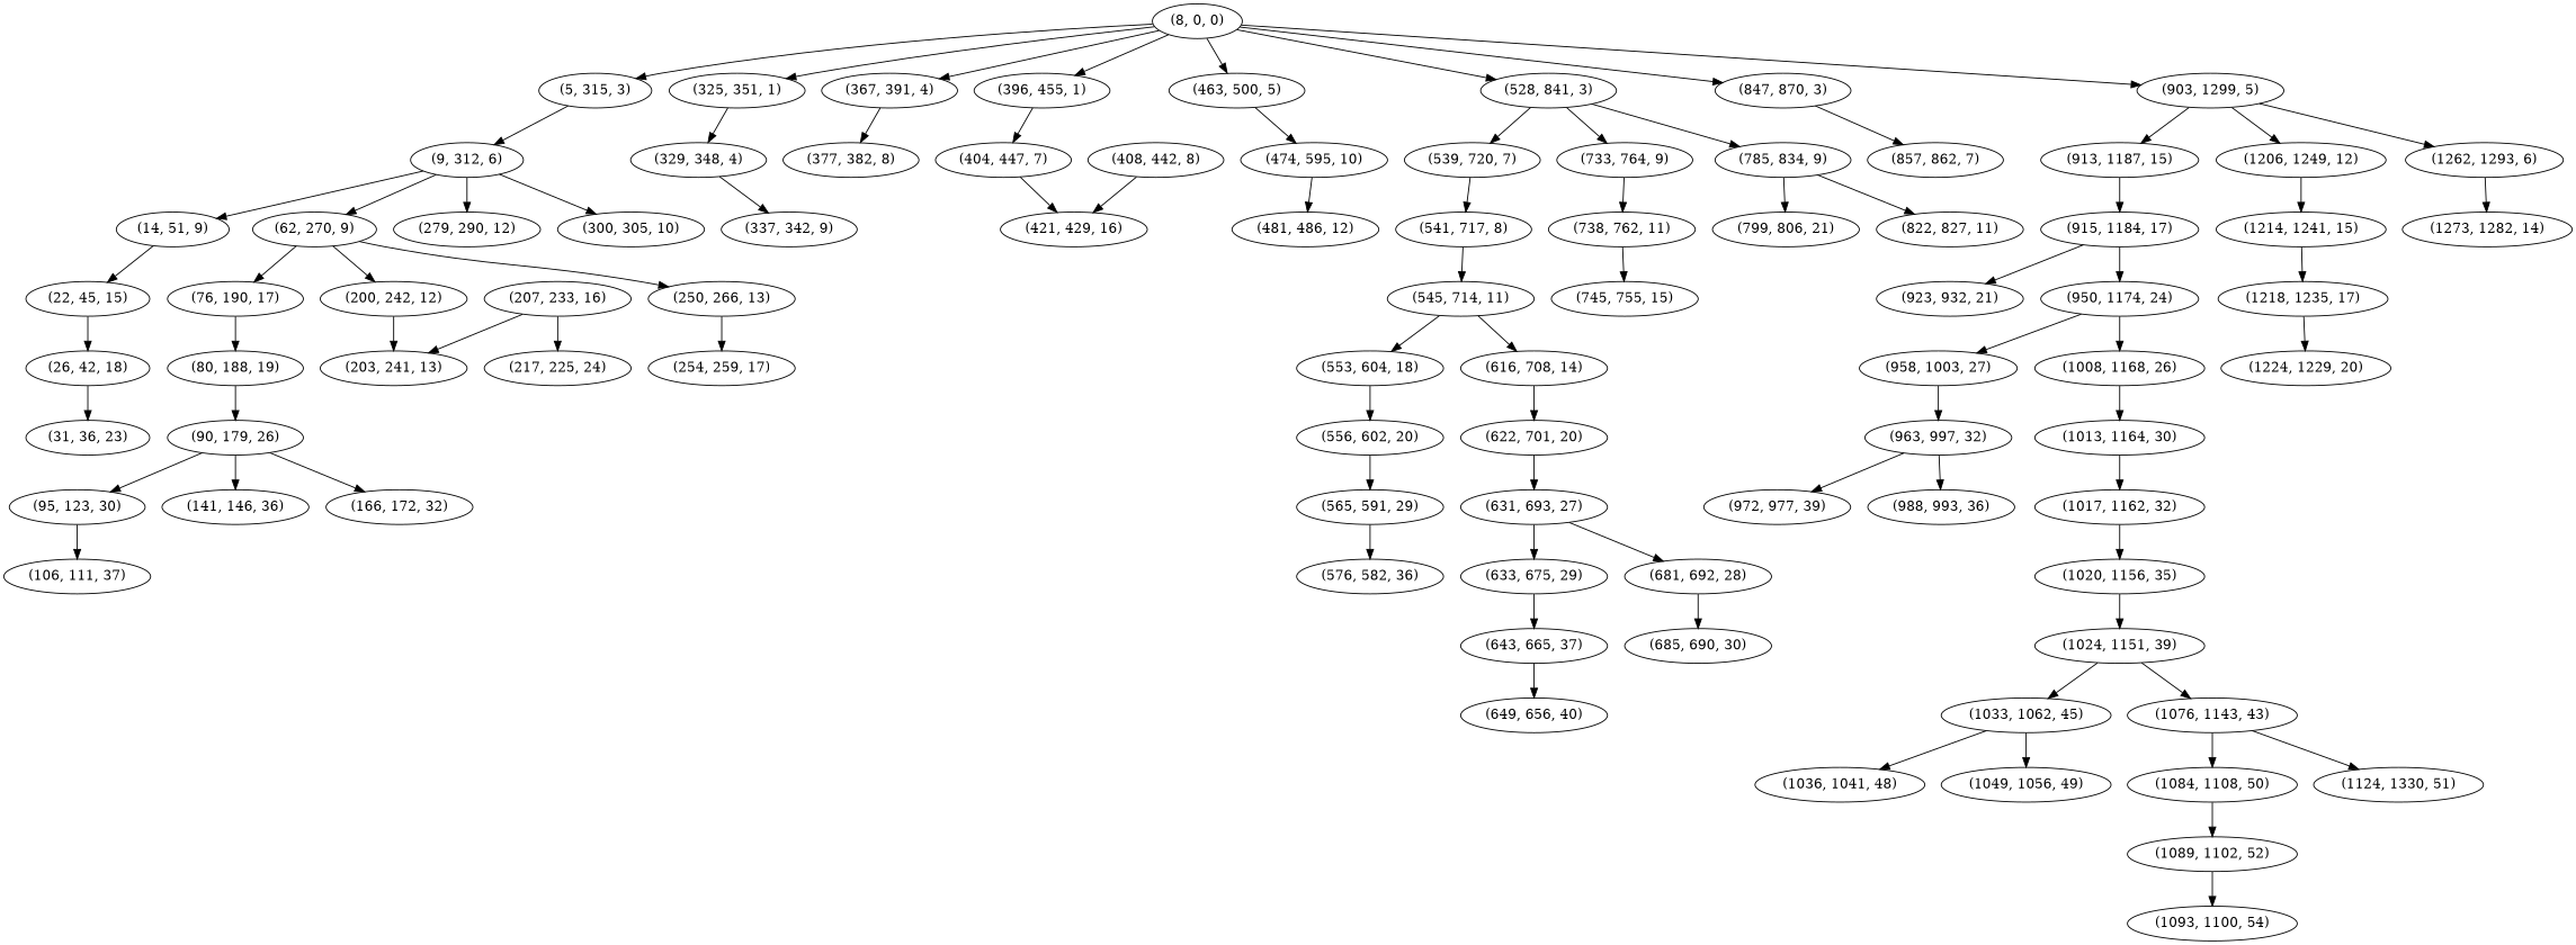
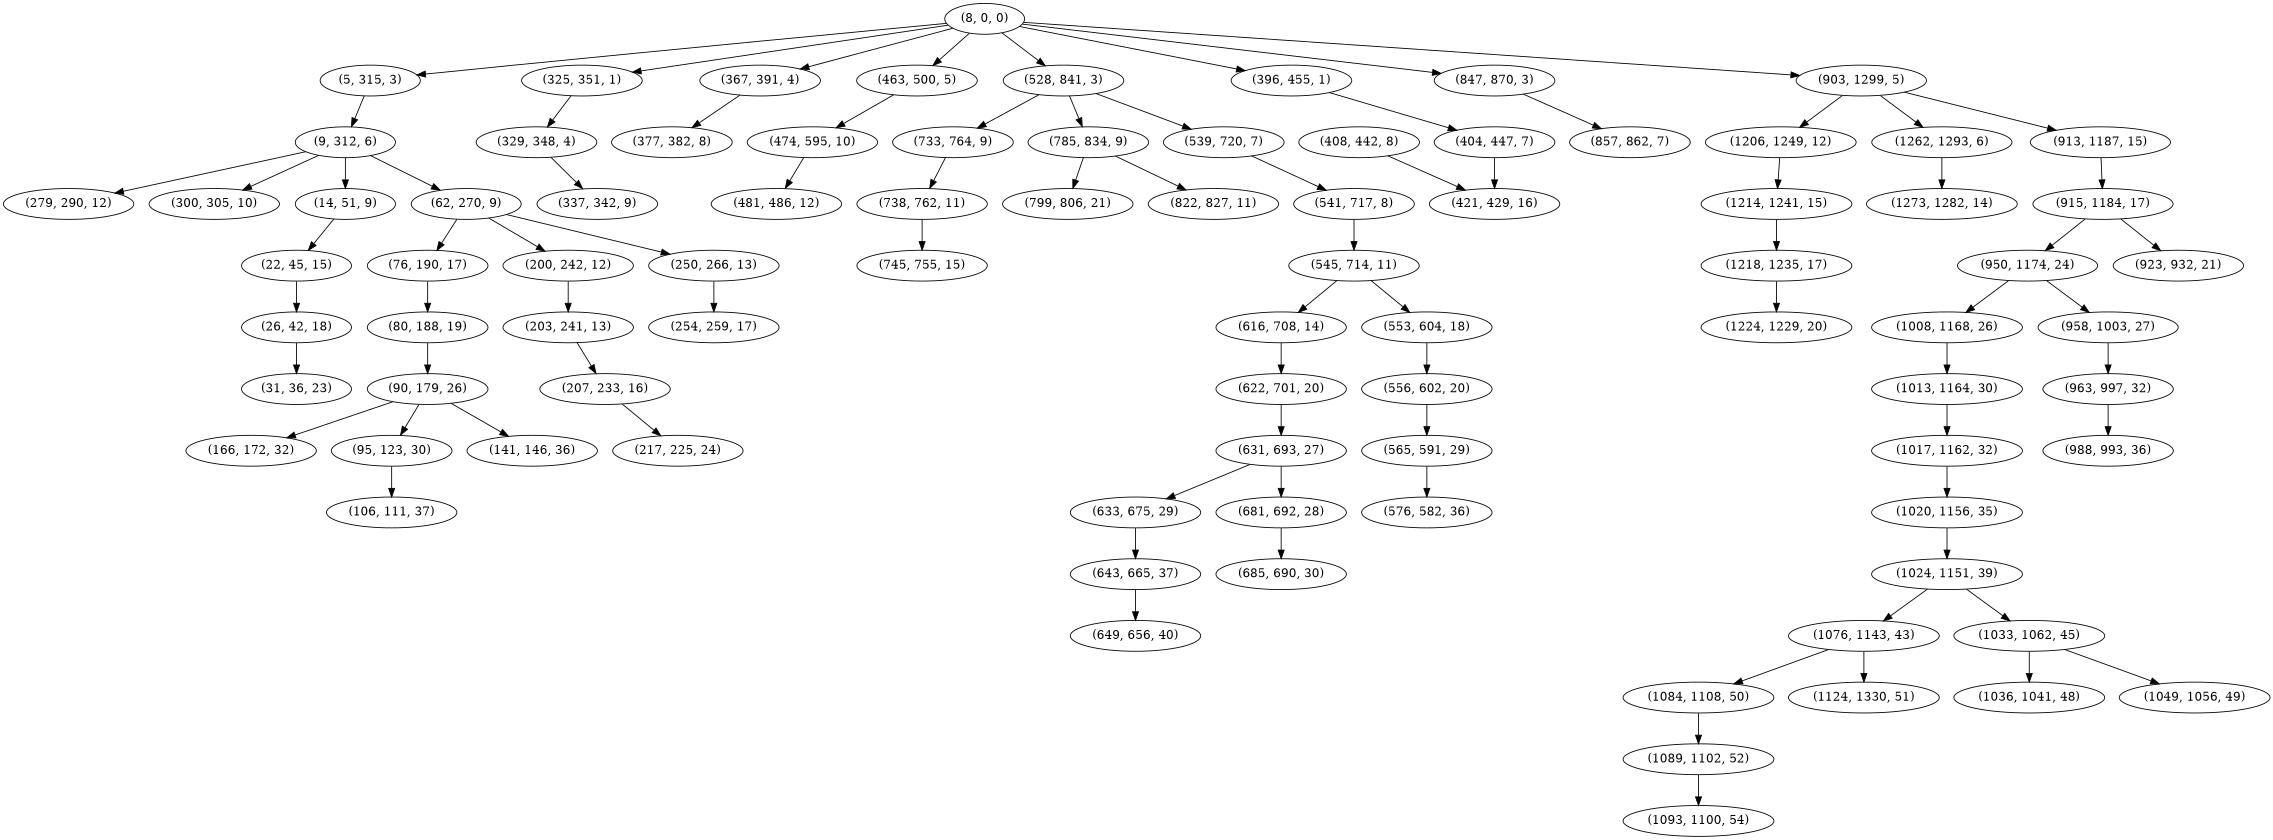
  digraph {
    n1 [label="(8, 0, 0)"]
    "(5, 315, 3)"
    "(325, 351, 1)"
    "(367, 391, 4)"
    "(396, 455, 1)"
    "(463, 500, 5)"
    "(528, 841, 3)"
    "(847, 870, 3)"
    "(903, 1299, 5)"
    "(9, 312, 6)"
    "(329, 348, 4)"
    "(377, 382, 8)"
    "(404, 447, 7)"
    n14 [label="(474, 595, 10)"]
    "(539, 720, 7)"
    "(733, 764, 9)"
    "(785, 834, 9)"
    "(857, 862, 7)"
    "(913, 1187, 15)"
    "(1206, 1249, 12)"
    "(1262, 1293, 6)"
    "(14, 51, 9)"
    "(62, 270, 9)"
    "(279, 290, 12)"
    "(300, 305, 10)"
    "(22, 45, 15)"
    "(76, 190, 17)"
    "(200, 242, 12)"
    "(250, 266, 13)"
    "(26, 42, 18)"
    "(31, 36, 23)"
    "(80, 188, 19)"
    "(203, 241, 13)"
    "(254, 259, 17)"
    "(90, 179, 26)"
    "(95, 123, 30)"
    "(141, 146, 36)"
    "(166, 172, 32)"
    "(106, 111, 37)"
    "(207, 233, 16)"
    "(217, 225, 24)"
    "(337, 342, 9)"
    "(421, 429, 16)"
    "(408, 442, 8)"
    "(481, 486, 12)"
    "(541, 717, 8)"
    "(738, 762, 11)"
    "(799, 806, 21)"
    "(822, 827, 11)"
    "(545, 714, 11)"
    "(553, 604, 18)"
    "(616, 708, 14)"
    "(556, 602, 20)"
    "(622, 701, 20)"
    "(565, 591, 29)"
    "(576, 582, 36)"
    "(631, 693, 27)"
    "(633, 675, 29)"
    "(681, 692, 28)"
    "(643, 665, 37)"
    "(685, 690, 30)"
    "(649, 656, 40)"
    "(745, 755, 15)"
    "(915, 1184, 17)"
    "(1214, 1241, 15)"
    "(1273, 1282, 14)"
    "(923, 932, 21)"
    "(950, 1174, 24)"
    "(958, 1003, 27)"
    "(1008, 1168, 26)"
    "(963, 997, 32)"
    "(1013, 1164, 30)"
-   "(972, 977, 39)"
    "(988, 993, 36)"
    "(1017, 1162, 32)"
    "(1020, 1156, 35)"
    "(1024, 1151, 39)"
    "(1033, 1062, 45)"
    "(1076, 1143, 43)"
    "(1036, 1041, 48)"
    "(1049, 1056, 49)"
    "(1084, 1108, 50)"
    n83 [label="(1124, 1330, 51)"]
    "(1089, 1102, 52)"
    "(1093, 1100, 54)"
    "(1218, 1235, 17)"
    "(1224, 1229, 20)"
    n1 -> "(5, 315, 3)"
    n1 -> "(325, 351, 1)"
    n1 -> "(367, 391, 4)"
    n1 -> "(396, 455, 1)"
    n1 -> "(463, 500, 5)"
    n1 -> "(528, 841, 3)"
    n1 -> "(847, 870, 3)"
    n1 -> "(903, 1299, 5)"
    "(5, 315, 3)" -> "(9, 312, 6)"
    "(325, 351, 1)" -> "(329, 348, 4)"
    "(367, 391, 4)" -> "(377, 382, 8)"
    "(396, 455, 1)" -> "(404, 447, 7)"
    "(463, 500, 5)" -> n14
    "(528, 841, 3)" -> "(539, 720, 7)"
    "(528, 841, 3)" -> "(733, 764, 9)"
    "(528, 841, 3)" -> "(785, 834, 9)"
    "(847, 870, 3)" -> "(857, 862, 7)"
    "(903, 1299, 5)" -> "(913, 1187, 15)"
    "(903, 1299, 5)" -> "(1206, 1249, 12)"
    "(903, 1299, 5)" -> "(1262, 1293, 6)"
    "(9, 312, 6)" -> "(14, 51, 9)"
    "(9, 312, 6)" -> "(62, 270, 9)"
    "(9, 312, 6)" -> "(279, 290, 12)"
    "(9, 312, 6)" -> "(300, 305, 10)"
    "(329, 348, 4)" -> "(337, 342, 9)"
    "(404, 447, 7)" -> "(421, 429, 16)"
    n14 -> "(481, 486, 12)"
    "(539, 720, 7)" -> "(541, 717, 8)"
    "(733, 764, 9)" -> "(738, 762, 11)"
    "(785, 834, 9)" -> "(799, 806, 21)"
    "(785, 834, 9)" -> "(822, 827, 11)"
    "(913, 1187, 15)" -> "(915, 1184, 17)"
    "(1206, 1249, 12)" -> "(1214, 1241, 15)"
    "(1262, 1293, 6)" -> "(1273, 1282, 14)"
    "(14, 51, 9)" -> "(22, 45, 15)"
    "(62, 270, 9)" -> "(76, 190, 17)"
    "(62, 270, 9)" -> "(200, 242, 12)"
    "(62, 270, 9)" -> "(250, 266, 13)"
    "(22, 45, 15)" -> "(26, 42, 18)"
    "(76, 190, 17)" -> "(80, 188, 19)"
    "(200, 242, 12)" -> "(203, 241, 13)"
    "(250, 266, 13)" -> "(254, 259, 17)"
    "(26, 42, 18)" -> "(31, 36, 23)"
    "(80, 188, 19)" -> "(90, 179, 26)"
-   "(207, 233, 16)" -> "(203, 241, 13)"
+   "(203, 241, 13)" -> "(207, 233, 16)"
    "(90, 179, 26)" -> "(95, 123, 30)"
    "(90, 179, 26)" -> "(141, 146, 36)"
    "(90, 179, 26)" -> "(166, 172, 32)"
    "(95, 123, 30)" -> "(106, 111, 37)"
    "(207, 233, 16)" -> "(217, 225, 24)"
    "(408, 442, 8)" -> "(421, 429, 16)"
    "(541, 717, 8)" -> "(545, 714, 11)"
    "(738, 762, 11)" -> "(745, 755, 15)"
    "(545, 714, 11)" -> "(553, 604, 18)"
    "(545, 714, 11)" -> "(616, 708, 14)"
    "(553, 604, 18)" -> "(556, 602, 20)"
    "(616, 708, 14)" -> "(622, 701, 20)"
    "(556, 602, 20)" -> "(565, 591, 29)"
    "(622, 701, 20)" -> "(631, 693, 27)"
    "(565, 591, 29)" -> "(576, 582, 36)"
    "(631, 693, 27)" -> "(633, 675, 29)"
    "(631, 693, 27)" -> "(681, 692, 28)"
    "(633, 675, 29)" -> "(643, 665, 37)"
    "(681, 692, 28)" -> "(685, 690, 30)"
    "(643, 665, 37)" -> "(649, 656, 40)"
    "(915, 1184, 17)" -> "(923, 932, 21)"
    "(915, 1184, 17)" -> "(950, 1174, 24)"
    "(1214, 1241, 15)" -> "(1218, 1235, 17)"
    "(950, 1174, 24)" -> "(958, 1003, 27)"
    "(950, 1174, 24)" -> "(1008, 1168, 26)"
    "(958, 1003, 27)" -> "(963, 997, 32)"
    "(1008, 1168, 26)" -> "(1013, 1164, 30)"
-   "(963, 997, 32)" -> "(972, 977, 39)"
    "(963, 997, 32)" -> "(988, 993, 36)"
    "(1013, 1164, 30)" -> "(1017, 1162, 32)"
    "(1017, 1162, 32)" -> "(1020, 1156, 35)"
    "(1020, 1156, 35)" -> "(1024, 1151, 39)"
    "(1024, 1151, 39)" -> "(1033, 1062, 45)"
    "(1024, 1151, 39)" -> "(1076, 1143, 43)"
    "(1033, 1062, 45)" -> "(1036, 1041, 48)"
    "(1033, 1062, 45)" -> "(1049, 1056, 49)"
    "(1076, 1143, 43)" -> "(1084, 1108, 50)"
    "(1076, 1143, 43)" -> n83
    "(1084, 1108, 50)" -> "(1089, 1102, 52)"
    "(1089, 1102, 52)" -> "(1093, 1100, 54)"
    "(1218, 1235, 17)" -> "(1224, 1229, 20)"
  }
